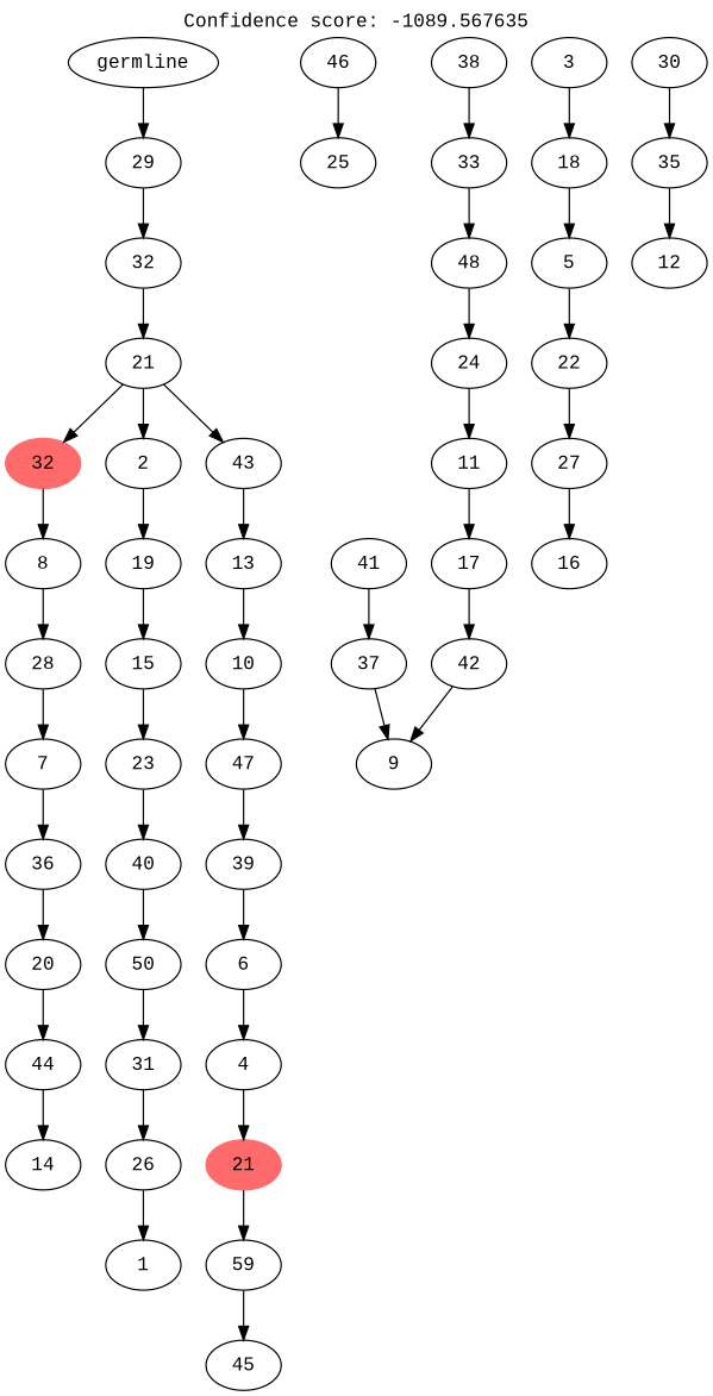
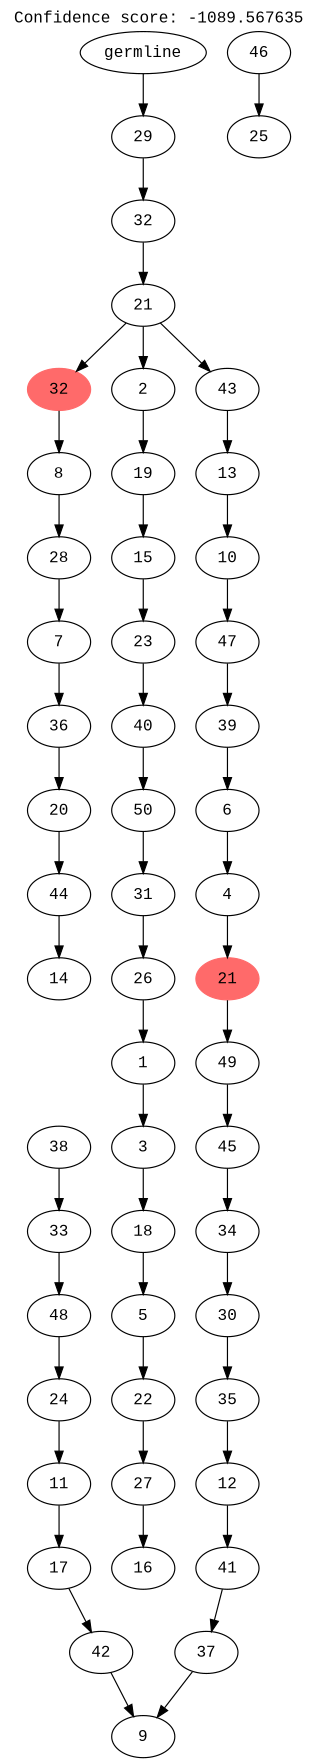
  digraph {
    fontname="Liberation Mono"
    label="Confidence score: -1089.567635"
    labelloc=t
    node [fontname="Liberation Mono"]
    edge [fontname="Liberation Mono"]
    n1 [label=44]
    n2 [label=14]
    n3 [label=20]
    n4 [label=36]
    n5 [label=7]
    n6 [label=28]
    n7 [label=8]
    n8 [color=indianred1 label=32 style=filled]
    n9 [label=46]
    n10 [label=25]
    n11 [label=42]
    n12 [label=9]
    n13 [label=17]
    n14 [label=11]
    n15 [label=24]
    n16 [label=48]
    n17 [label=33]
    n18 [label=38]
    n19 [label=27]
    n20 [label=16]
    n21 [label=22]
    n22 [label=5]
    n23 [label=18]
    n24 [label=3]
    n25 [label=1]
    n26 [label=26]
    n27 [label=31]
    n28 [label=50]
    n29 [label=40]
    n30 [label=23]
    n31 [label=15]
    n32 [label=19]
    n33 [label=2]
    n34 [label=37]
    n35 [label=41]
    n36 [label=12]
    n37 [label=35]
    n38 [label=30]
+   n39 [label=34]
    n40 [label=45]
-   n41 [label=59]
+   n41 [label=49]
    n42 [color=indianred1 label=21 style=filled]
    n43 [label=4]
    n44 [label=6]
    n45 [label=39]
    n46 [label=47]
    n47 [label=10]
    n48 [label=13]
    n49 [label=43]
    n50 [label=21]
    n51 [label=32]
    n52 [label=29]
    n53 [label=germline]
    n1 -> n2
    n3 -> n1
    n4 -> n3
    n5 -> n4
    n6 -> n5
    n7 -> n6
    n8 -> n7
    n9 -> n10
    n11 -> n12
    n13 -> n11
    n14 -> n13
    n15 -> n14
    n16 -> n15
    n17 -> n16
    n18 -> n17
    n19 -> n20
    n21 -> n19
    n22 -> n21
    n23 -> n22
    n24 -> n23
+   n25 -> n24
    n26 -> n25
    n27 -> n26
    n28 -> n27
    n29 -> n28
    n30 -> n29
    n31 -> n30
    n32 -> n31
    n33 -> n32
    n34 -> n12
    n35 -> n34
+   n36 -> n35
    n37 -> n36
    n38 -> n37
+   n39 -> n38
+   n40 -> n39
    n41 -> n40
    n42 -> n41
    n43 -> n42
    n44 -> n43
    n45 -> n44
    n46 -> n45
    n47 -> n46
    n48 -> n47
    n49 -> n48
    n50 -> n8
    n50 -> n33
    n50 -> n49
    n51 -> n50
    n52 -> n51
    n53 -> n52
  }
